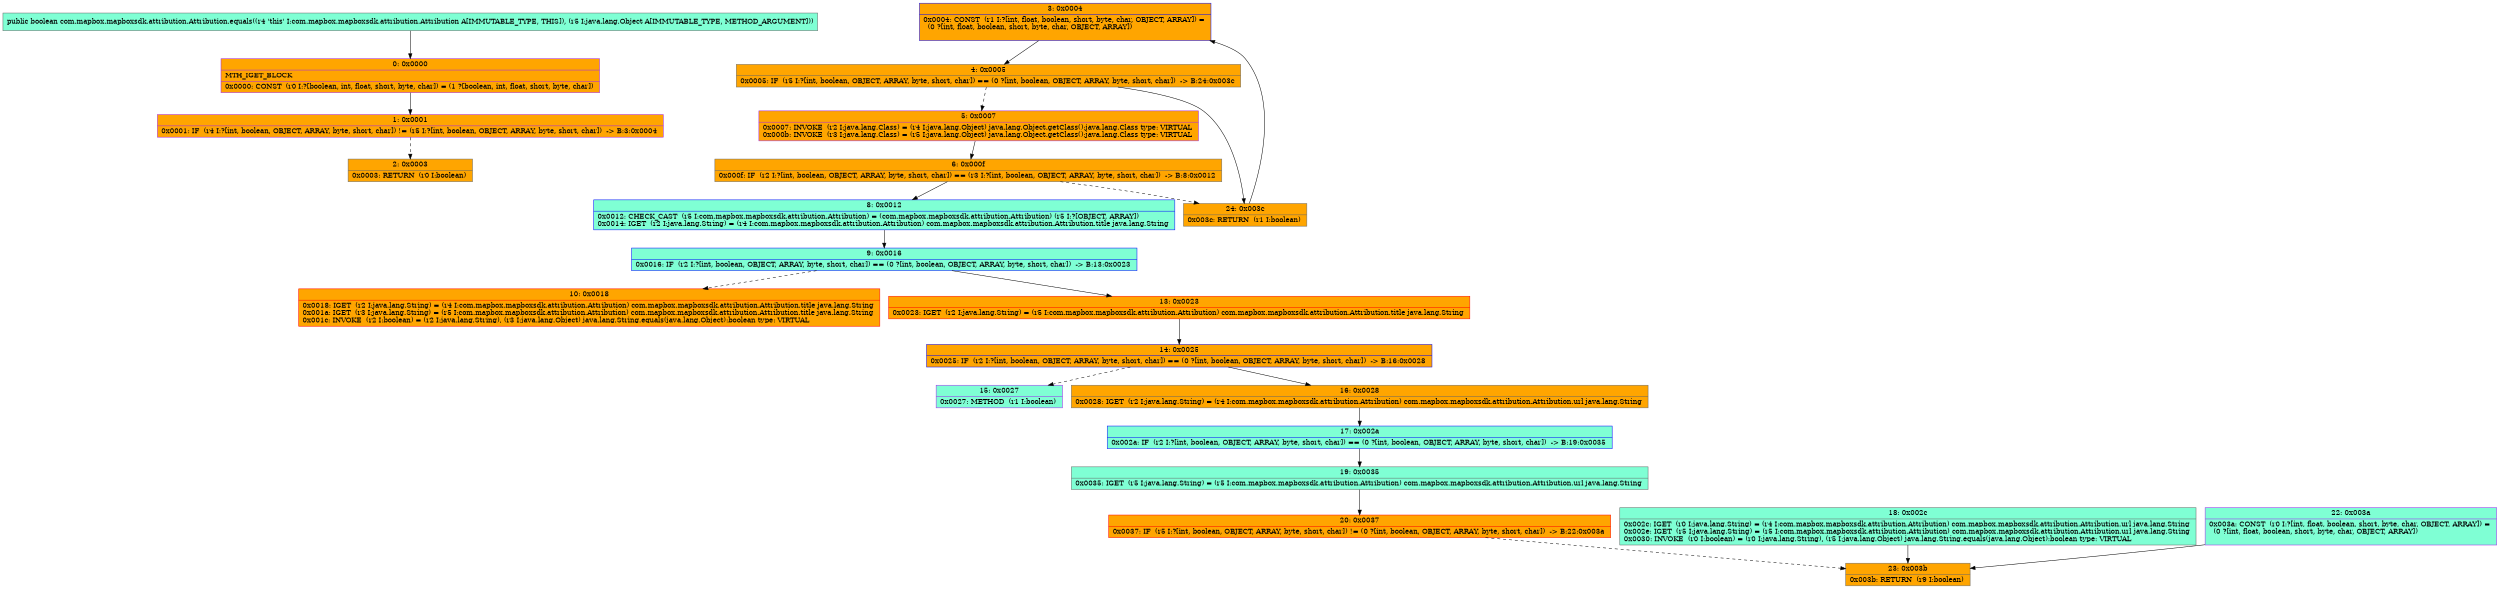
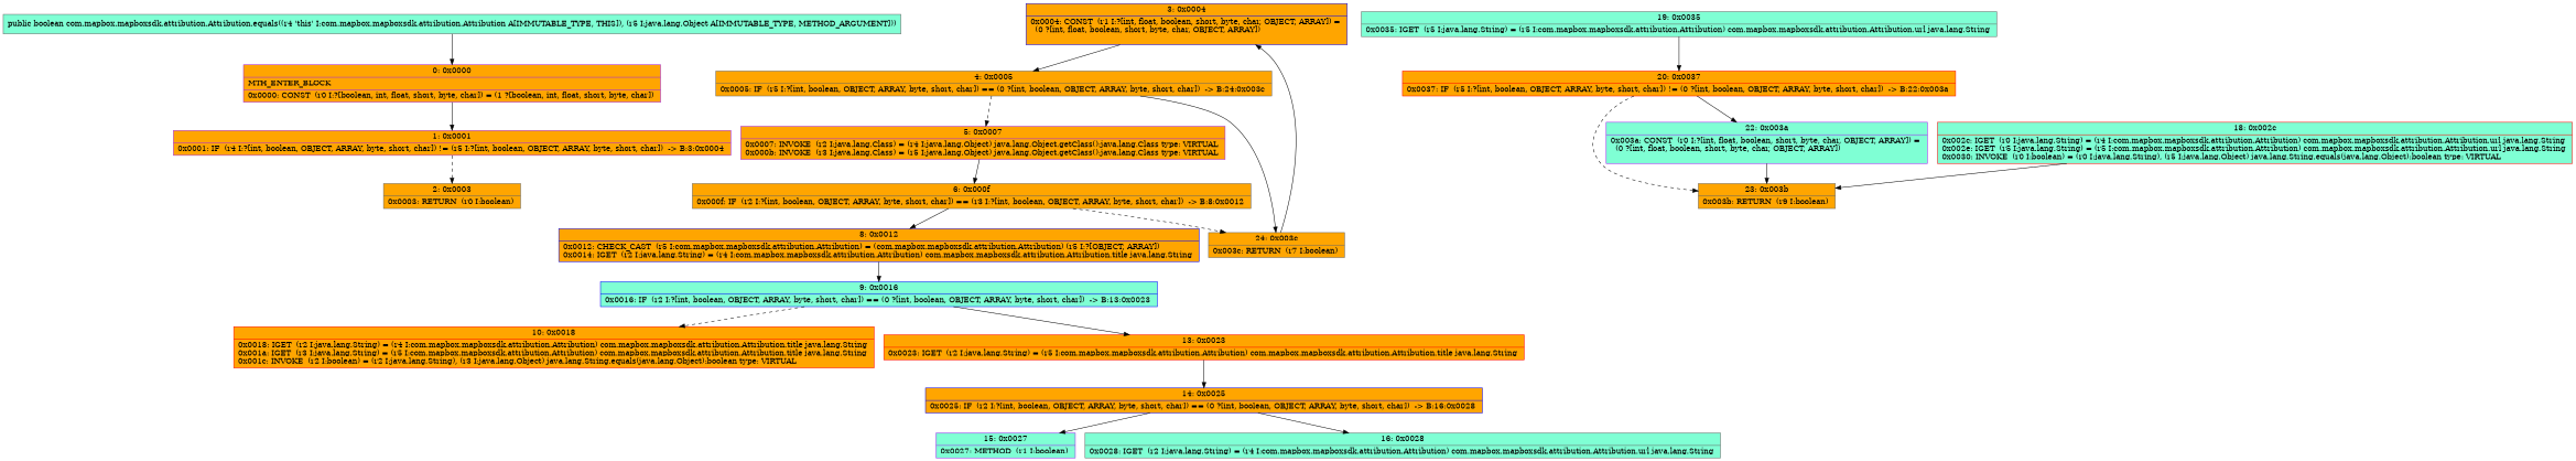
  digraph {
    node [color=gray40 fillcolor=orange shape=record style=filled]
-   n1 [color=purple label="{0\:\ 0x0000|MTH_IGET_BLOCK\l|0x0000: CONST  (r0 I:?[boolean, int, float, short, byte, char]) = (1 ?[boolean, int, float, short, byte, char]) \l}"]
+   n1 [color=purple label="{0\:\ 0x0000|MTH_ENTER_BLOCK\l|0x0000: CONST  (r0 I:?[boolean, int, float, short, byte, char]) = (1 ?[boolean, int, float, short, byte, char]) \l}"]
    n2 [color=purple label="{1\:\ 0x0001|0x0001: IF  (r4 I:?[int, boolean, OBJECT, ARRAY, byte, short, char]) != (r5 I:?[int, boolean, OBJECT, ARRAY, byte, short, char])  \-\> B:3:0x0004 \l}"]
    n3 [label="{2\:\ 0x0003|0x0003: RETURN  (r0 I:boolean) \l}"]
    n4 [color=blue label="{3\:\ 0x0004|0x0004: CONST  (r1 I:?[int, float, boolean, short, byte, char, OBJECT, ARRAY]) = \l  (0 ?[int, float, boolean, short, byte, char, OBJECT, ARRAY])\l \l}"]
    n5 [label="{4\:\ 0x0005|0x0005: IF  (r5 I:?[int, boolean, OBJECT, ARRAY, byte, short, char]) == (0 ?[int, boolean, OBJECT, ARRAY, byte, short, char])  \-\> B:24:0x003c \l}"]
    n6 [color=purple label="{5\:\ 0x0007|0x0007: INVOKE  (r2 I:java.lang.Class) = (r4 I:java.lang.Object) java.lang.Object.getClass():java.lang.Class type: VIRTUAL \l0x000b: INVOKE  (r3 I:java.lang.Class) = (r5 I:java.lang.Object) java.lang.Object.getClass():java.lang.Class type: VIRTUAL \l}"]
-   n7 [label="{24\:\ 0x003c|0x003c: RETURN  (r1 I:boolean) \l}"]
+   n7 [label="{24\:\ 0x003c|0x003c: RETURN  (r7 I:boolean) \l}"]
    n8 [label="{6\:\ 0x000f|0x000f: IF  (r2 I:?[int, boolean, OBJECT, ARRAY, byte, short, char]) == (r3 I:?[int, boolean, OBJECT, ARRAY, byte, short, char])  \-\> B:8:0x0012 \l}"]
-   n9 [color=blue fillcolor=aquamarine label="{8\:\ 0x0012|0x0012: CHECK_CAST  (r5 I:com.mapbox.mapboxsdk.attribution.Attribution) = (com.mapbox.mapboxsdk.attribution.Attribution) (r5 I:?[OBJECT, ARRAY]) \l0x0014: IGET  (r2 I:java.lang.String) = (r4 I:com.mapbox.mapboxsdk.attribution.Attribution) com.mapbox.mapboxsdk.attribution.Attribution.title java.lang.String \l}"]
+   n9 [color=blue label="{8\:\ 0x0012|0x0012: CHECK_CAST  (r5 I:com.mapbox.mapboxsdk.attribution.Attribution) = (com.mapbox.mapboxsdk.attribution.Attribution) (r5 I:?[OBJECT, ARRAY]) \l0x0014: IGET  (r2 I:java.lang.String) = (r4 I:com.mapbox.mapboxsdk.attribution.Attribution) com.mapbox.mapboxsdk.attribution.Attribution.title java.lang.String \l}"]
    n10 [color=blue fillcolor=aquamarine label="{9\:\ 0x0016|0x0016: IF  (r2 I:?[int, boolean, OBJECT, ARRAY, byte, short, char]) == (0 ?[int, boolean, OBJECT, ARRAY, byte, short, char])  \-\> B:13:0x0023 \l}"]
    n11 [color=red label="{10\:\ 0x0018|0x0018: IGET  (r2 I:java.lang.String) = (r4 I:com.mapbox.mapboxsdk.attribution.Attribution) com.mapbox.mapboxsdk.attribution.Attribution.title java.lang.String \l0x001a: IGET  (r3 I:java.lang.String) = (r5 I:com.mapbox.mapboxsdk.attribution.Attribution) com.mapbox.mapboxsdk.attribution.Attribution.title java.lang.String \l0x001c: INVOKE  (r2 I:boolean) = (r2 I:java.lang.String), (r3 I:java.lang.Object) java.lang.String.equals(java.lang.Object):boolean type: VIRTUAL \l}"]
    n12 [color=red label="{13\:\ 0x0023|0x0023: IGET  (r2 I:java.lang.String) = (r5 I:com.mapbox.mapboxsdk.attribution.Attribution) com.mapbox.mapboxsdk.attribution.Attribution.title java.lang.String \l}"]
    n13 [color=blue label="{14\:\ 0x0025|0x0025: IF  (r2 I:?[int, boolean, OBJECT, ARRAY, byte, short, char]) == (0 ?[int, boolean, OBJECT, ARRAY, byte, short, char])  \-\> B:16:0x0028 \l}"]
    n14 [color=purple fillcolor=aquamarine label="{15\:\ 0x0027|0x0027: METHOD  (r1 I:boolean) \l}"]
-   n15 [label="{16\:\ 0x0028|0x0028: IGET  (r2 I:java.lang.String) = (r4 I:com.mapbox.mapboxsdk.attribution.Attribution) com.mapbox.mapboxsdk.attribution.Attribution.url java.lang.String \l}"]
-   n16 [color=blue fillcolor=aquamarine label="{17\:\ 0x002a|0x002a: IF  (r2 I:?[int, boolean, OBJECT, ARRAY, byte, short, char]) == (0 ?[int, boolean, OBJECT, ARRAY, byte, short, char])  \-\> B:19:0x0035 \l}"]
+   n15 [fillcolor=aquamarine label="{16\:\ 0x0028|0x0028: IGET  (r2 I:java.lang.String) = (r4 I:com.mapbox.mapboxsdk.attribution.Attribution) com.mapbox.mapboxsdk.attribution.Attribution.url java.lang.String \l}"]
    n17 [fillcolor=aquamarine label="{19\:\ 0x0035|0x0035: IGET  (r5 I:java.lang.String) = (r5 I:com.mapbox.mapboxsdk.attribution.Attribution) com.mapbox.mapboxsdk.attribution.Attribution.url java.lang.String \l}"]
-   n18 [fillcolor=aquamarine label="{18\:\ 0x002c|0x002c: IGET  (r0 I:java.lang.String) = (r4 I:com.mapbox.mapboxsdk.attribution.Attribution) com.mapbox.mapboxsdk.attribution.Attribution.url java.lang.String \l0x002e: IGET  (r5 I:java.lang.String) = (r5 I:com.mapbox.mapboxsdk.attribution.Attribution) com.mapbox.mapboxsdk.attribution.Attribution.url java.lang.String \l0x0030: INVOKE  (r0 I:boolean) = (r0 I:java.lang.String), (r5 I:java.lang.Object) java.lang.String.equals(java.lang.Object):boolean type: VIRTUAL \l}"]
+   n18 [color=red fillcolor=aquamarine label="{18\:\ 0x002c|0x002c: IGET  (r0 I:java.lang.String) = (r4 I:com.mapbox.mapboxsdk.attribution.Attribution) com.mapbox.mapboxsdk.attribution.Attribution.url java.lang.String \l0x002e: IGET  (r5 I:java.lang.String) = (r5 I:com.mapbox.mapboxsdk.attribution.Attribution) com.mapbox.mapboxsdk.attribution.Attribution.url java.lang.String \l0x0030: INVOKE  (r0 I:boolean) = (r0 I:java.lang.String), (r5 I:java.lang.Object) java.lang.String.equals(java.lang.Object):boolean type: VIRTUAL \l}"]
    n19 [label="{23\:\ 0x003b|0x003b: RETURN  (r9 I:boolean) \l}"]
    n20 [color=red label="{20\:\ 0x0037|0x0037: IF  (r5 I:?[int, boolean, OBJECT, ARRAY, byte, short, char]) != (0 ?[int, boolean, OBJECT, ARRAY, byte, short, char])  \-\> B:22:0x003a \l}"]
    n21 [color=purple fillcolor=aquamarine label="{22\:\ 0x003a|0x003a: CONST  (r0 I:?[int, float, boolean, short, byte, char, OBJECT, ARRAY]) = \l  (0 ?[int, float, boolean, short, byte, char, OBJECT, ARRAY])\l \l}"]
    n22 [fillcolor=aquamarine label="{public boolean com.mapbox.mapboxsdk.attribution.Attribution.equals((r4 'this' I:com.mapbox.mapboxsdk.attribution.Attribution A[IMMUTABLE_TYPE, THIS]), (r5 I:java.lang.Object A[IMMUTABLE_TYPE, METHOD_ARGUMENT])) }"]
    n1 -> n2
    n2 -> n3 [style=dashed]
    n4 -> n5
    n5 -> n6 [style=dashed]
    n5 -> n7
    n6 -> n8
    n7 -> n4
    n8 -> n7 [style=dashed]
    n8 -> n9
    n9 -> n10
    n10 -> n11 [style=dashed]
    n10 -> n12
    n12 -> n13
-   n13 -> n14 [style=dashed]
+   n13 -> n14 [style=solid]
    n13 -> n15
-   n15 -> n16
-   n16 -> n17
    n17 -> n20
    n18 -> n19
    n20 -> n19 [style=dashed]
+   n20 -> n21
    n21 -> n19
    n22 -> n1
  }
